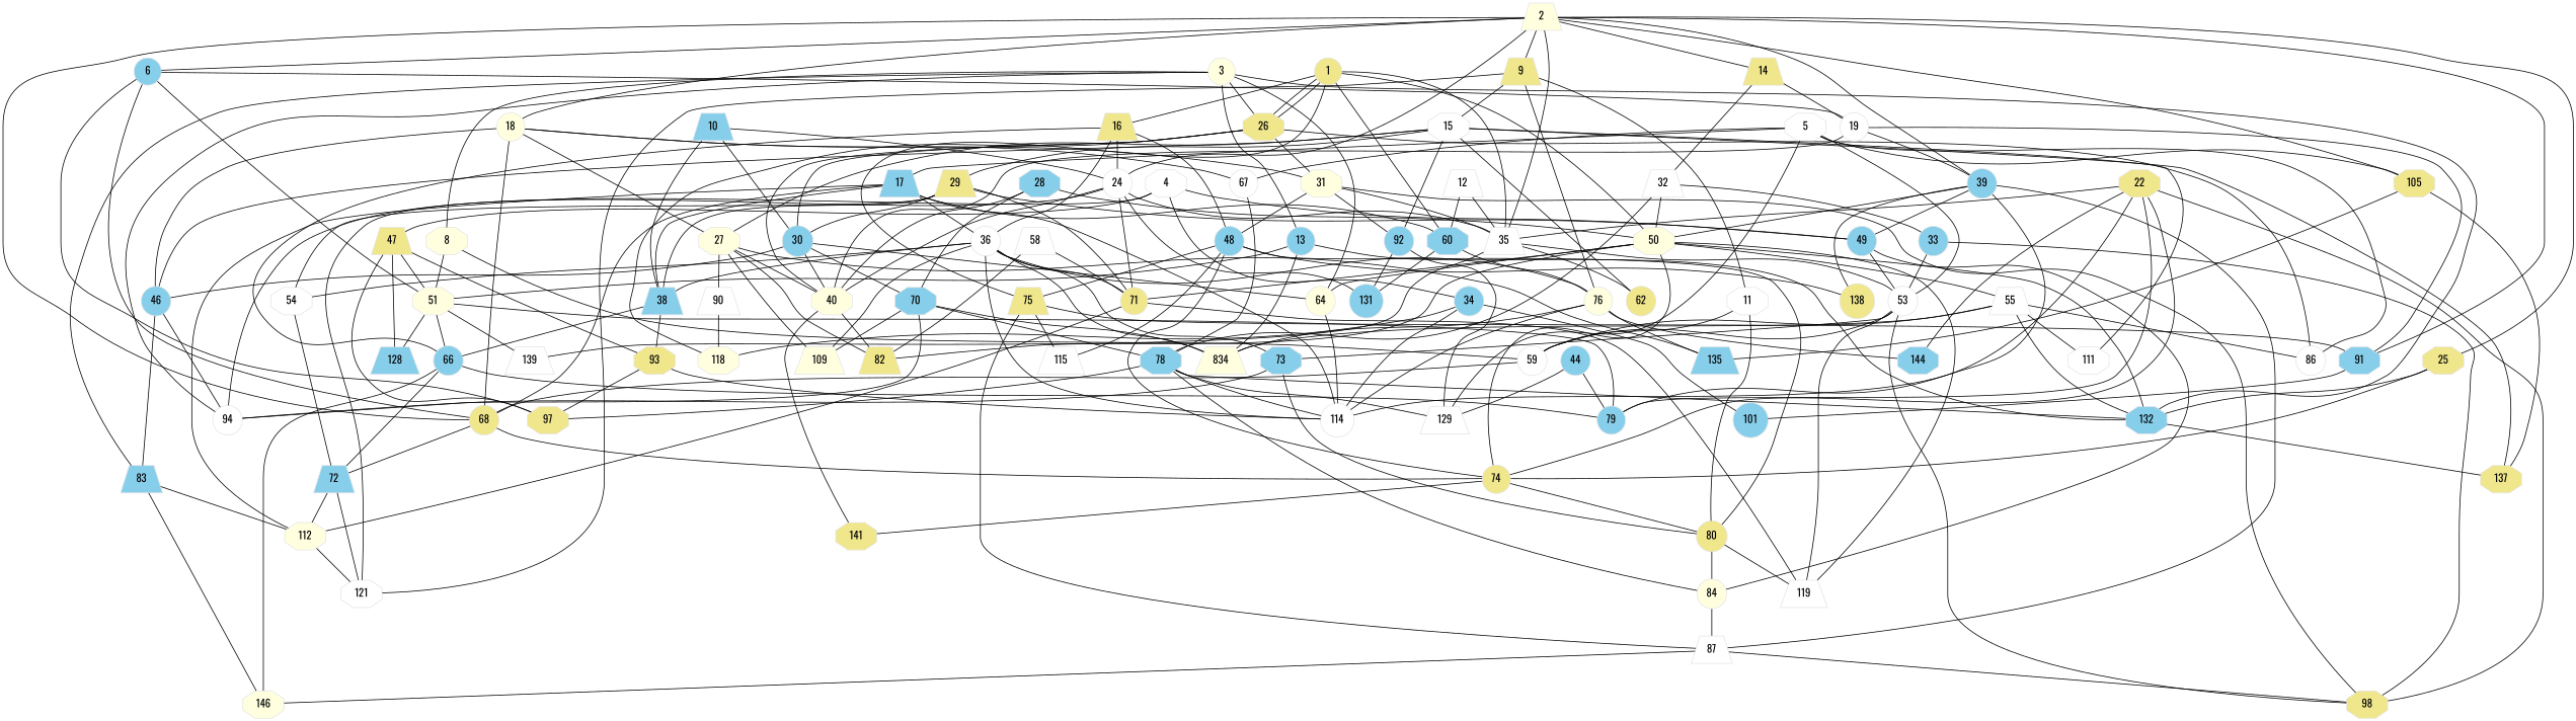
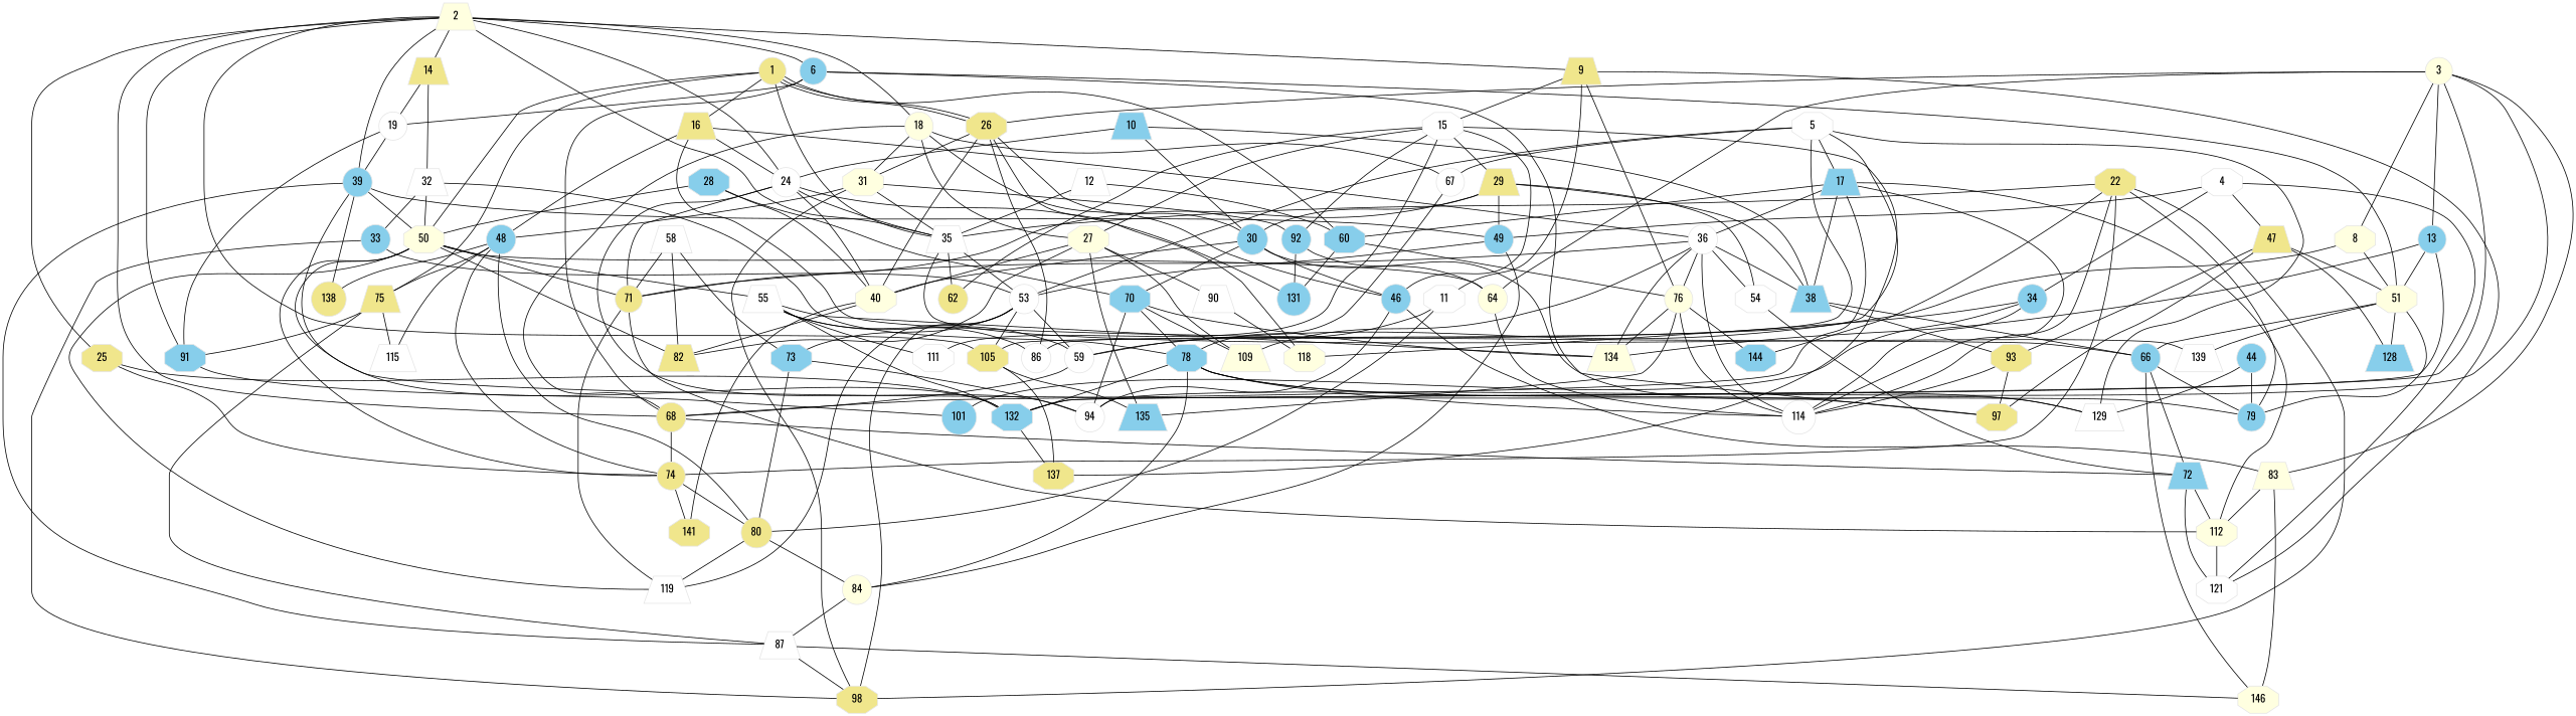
  graph {
    fontname=Oswald
    node [color=gray90 fillcolor=skyblue fontname=Oswald shape=circle style=filled]
    edge [fontname=Oswald]
    1 [fillcolor=khaki super="+23"]
    16 [fillcolor=khaki shape=trapezium super="+42"]
    26 [fillcolor=khaki shape=octagon super="+107"]
    35 [fillcolor=white shape=trapezium super="+37"]
    50 [fillcolor=lightyellow shape=octagon super="+61"]
    60 [shape=octagon super="+110"]
    75 [fillcolor=khaki shape=trapezium]
    24 [fillcolor=white super="+136"]
    36 [fillcolor=white super="+117"]
    48 [super="+120"]
    66 [super="+69"]
    86 [fillcolor=white]
    30 [super="+81"]
    31 [fillcolor=lightyellow shape=octagon super="+45"]
    40 [fillcolor=lightyellow shape=octagon super="+85"]
    118 [fillcolor=lightyellow shape=octagon]
    53 [fillcolor=white super="+122"]
    62 [fillcolor=khaki]
    139 [fillcolor=white shape=trapezium]
    64 [fillcolor=lightyellow]
    132 [shape=octagon]
    74 [fillcolor=khaki super="+89"]
    n23 [fillcolor=khaki label=71 super="+124"]
    82 [fillcolor=khaki shape=trapezium]
    55 [fillcolor=white shape=trapezium super="+127"]
    119 [fillcolor=white shape=trapezium]
    76 [fillcolor=lightyellow super="+104"]
    131
    91 [shape=octagon]
    87 [fillcolor=white shape=trapezium super="+140"]
    115 [fillcolor=white shape=trapezium]
    2 [fillcolor=lightyellow shape=trapezium super="+99"]
    6 [super="+102"]
    9 [fillcolor=khaki shape=trapezium super="+52"]
    14 [fillcolor=khaki shape=trapezium]
    18 [fillcolor=lightyellow super="+106"]
    25 [fillcolor=khaki shape=octagon]
    39 [super="+108"]
    68 [fillcolor=khaki super="+71"]
    105 [fillcolor=khaki shape=octagon]
    19 [fillcolor=white super="+56"]
    51 [fillcolor=lightyellow shape=octagon super="+125"]
    97 [fillcolor=khaki shape=octagon]
    121 [fillcolor=white shape=octagon]
    11 [fillcolor=white shape=octagon super="+20"]
    15 [fillcolor=white shape=octagon super="+130"]
    32 [fillcolor=white shape=trapezium]
    67 [fillcolor=white]
    27 [fillcolor=lightyellow shape=octagon super="+41"]
    46 [super="+57"]
    94 [fillcolor=white]
    49 [super="+145"]
    79 [super="+96"]
    138 [fillcolor=khaki]
    72 [shape=trapezium super="+113"]
    101
    137 [fillcolor=khaki shape=octagon]
    135 [shape=trapezium]
    3 [fillcolor=lightyellow super="+7"]
    8 [fillcolor=lightyellow shape=octagon super="+126"]
    13 [super="+123"]
-   83 [shape=trapezium]
+   83 [fillcolor=lightyellow shape=trapezium]
    59 [fillcolor=white]
-   134 [fillcolor=lightyellow shape=trapezium label=834]
+   134 [fillcolor=lightyellow shape=trapezium]
    114 [fillcolor=white super="+116"]
    112 [fillcolor=lightyellow shape=octagon]
    146 [fillcolor=lightyellow shape=octagon]
    4 [fillcolor=white shape=octagon super="+21"]
    34
    47 [fillcolor=khaki shape=trapezium]
    93 [fillcolor=khaki shape=octagon]
    128 [shape=trapezium]
    84 [fillcolor=lightyellow]
    5 [fillcolor=white shape=octagon super="+65"]
    17 [shape=trapezium super="+133"]
    129 [fillcolor=white shape=trapezium]
    38 [shape=trapezium super="+63"]
    98 [fillcolor=khaki shape=octagon super="+142"]
    73 [shape=octagon]
    78 [shape=octagon super="+100"]
    80 [fillcolor=khaki super="+103"]
    29 [fillcolor=khaki shape=trapezium super="+43"]
    92 [super="+143"]
    111 [fillcolor=white shape=octagon]
    144 [shape=octagon]
    10 [shape=trapezium]
    70 [shape=octagon super="+88"]
    12 [fillcolor=white shape=trapezium]
    33
    90 [fillcolor=white shape=trapezium]
    109 [fillcolor=lightyellow shape=trapezium]
    54 [fillcolor=white shape=octagon]
    141 [fillcolor=khaki shape=octagon]
    22 [fillcolor=khaki shape=octagon super="+95"]
    28 [shape=octagon]
    44
    58 [fillcolor=white shape=trapezium]
    1 -- 16
    1 -- 26
    1 -- 26
    1 -- 35
    1 -- 50 [weight=2]
    1 -- 60
    1 -- 75
    16 -- 24
    16 -- 36
    16 -- 48
    16 -- 66
    26 -- 86
    26 -- 30
    26 -- 31
    26 -- 40
    26 -- 118
    35 -- 53
    35 -- 62
    35 -- 139
    50 -- 64
    50 -- 132
    50 -- 74
    50 -- n23
    50 -- 82
    50 -- 55
    50 -- 119
    60 -- 76
    60 -- 131
    75 -- 91
    75 -- 87
    75 -- 115
    24 -- 35
    24 -- 40
    24 -- n23
    24 -- 131
    24 -- 94
    36 -- n23
    36 -- 76
    36 -- 134
    36 -- 114
    36 -- 38
-   36 -- 73
+   58 -- 73
    36 -- 109
    36 -- 54
    48 -- 75
    48 -- 74
    48 -- 115
    48 -- 138
    48 -- 80
    66 -- 79
    66 -- 72
    66 -- 146
    30 -- 40
    30 -- 64
    30 -- 46
    30 -- 70
    31 -- 35
    31 -- 48
    31 -- 98
    31 -- 92
    40 -- 82
    40 -- 141
    53 -- 119
+   53 -- 105
    53 -- 59
    53 -- 98
    53 -- 73
    64 -- 114
    132 -- 137
    74 -- 80
    74 -- 141
    n23 -- 119
    n23 -- 112
    55 -- 86
    55 -- 132
    55 -- 59
    55 -- 134
    55 -- 111
    76 -- 135
    76 -- 134
    76 -- 114
    76 -- 144
    91 -- 101
    87 -- 146
    87 -- 98
    2 -- 35
    2 -- 24 [weight=2]
    2 -- 91
    2 -- 6
    2 -- 9
    2 -- 14
    2 -- 18
    2 -- 25
    2 -- 39
    2 -- 68
    2 -- 105
    6 -- 68
    6 -- 19
    6 -- 51
    6 -- 97
    9 -- 76
    9 -- 121
    9 -- 11
    9 -- 15
    14 -- 19
    14 -- 32
    18 -- 31
    18 -- 68
    18 -- 67
    18 -- 27
    18 -- 46
    25 -- 132
    25 -- 74
    39 -- 50
    39 -- 87
    39 -- 49
    39 -- 79
    39 -- 138
    68 -- 74
    68 -- 72
    105 -- 137
    105 -- 135
-   19 -- 40
    19 -- 91
    19 -- 39
    51 -- 66
    51 -- 139
    51 -- 79
    51 -- 128
    11 -- 59
    11 -- 80
    15 -- 62
    15 -- 27
    15 -- 46
    15 -- 137
    15 -- 29
    15 -- 92
    15 -- 111
    32 -- 50
    32 -- 78
    32 -- 33
    67 -- 78
    27 -- 40
    27 -- 82
    27 -- 135
    27 -- 90
    27 -- 109
    46 -- 94
    46 -- 83
    49 -- 53
    49 -- 84
    72 -- 121
    72 -- 112
    3 -- 26
    3 -- 64
    3 -- 132
    3 -- 94
    3 -- 8
    3 -- 13
    3 -- 83
    8 -- 51
    8 -- 59
    13 -- 132
    13 -- 51
    13 -- 134
    83 -- 112
    83 -- 146
    59 -- 68
    112 -- 121
    4 -- 121
    4 -- 49
    4 -- 34
    4 -- 47
    34 -- 118
    34 -- 101
    34 -- 114
    47 -- 51
    47 -- 97
    47 -- 93
    47 -- 128
    93 -- 97
    93 -- 114
    84 -- 87
    5 -- 86
    5 -- 53
    5 -- 105
    5 -- 67
    5 -- 17
    5 -- 129
    17 -- 60
    17 -- 36
    17 -- 68
    17 -- 114
    17 -- 112
    17 -- 38
    38 -- 66
    38 -- 93
    73 -- 94
    73 -- 80
    78 -- 132
    78 -- 97
    78 -- 114
    78 -- 84
    78 -- 129
    80 -- 119
    80 -- 84
    29 -- 30
    29 -- n23
    29 -- 49
    29 -- 38
    29 -- 54
    92 -- 131
    92 -- 129
    10 -- 24
    10 -- 30
    10 -- 38
    70 -- 94
    70 -- 134
    70 -- 78
    70 -- 109
    12 -- 35
    12 -- 60
    33 -- 53
    33 -- 98
    90 -- 118
    54 -- 72
    22 -- 35
    22 -- 74
    22 -- 79
    22 -- 114
    22 -- 98 [weight=2]
    22 -- 144
    28 -- 50
    28 -- 40
    28 -- 70
    44 -- 79
    44 -- 129
    58 -- n23
    58 -- 82
  }
